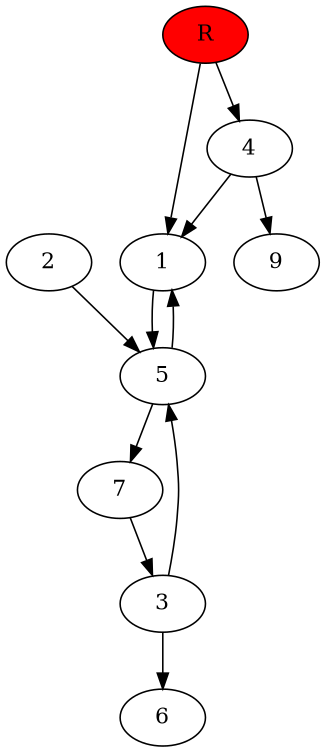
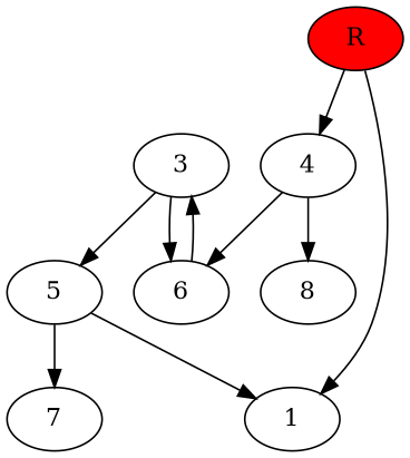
  digraph {
    1
    5
    7
-   2
    3
    6
    4
-   8 [label=9]
+   8
    R [fillcolor="#ff0000" style=filled]
-   1 -> 5
    5 -> 1
    5 -> 7
-   2 -> 5
    3 -> 5
    3 -> 6
-   7 -> 3
-   4 -> 1
+   6 -> 3
+   4 -> 6
    4 -> 8
    R -> 1
    R -> 4
  }
